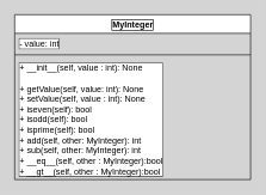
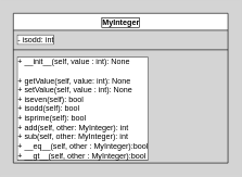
  <mxCell id="0" />
  <mxCell id="1" parent="0" />
  <mxCell id="2" value="MyInteger" style="swimlane;fontStyle=1;align=center;verticalAlign=top;childLayout=stackLayout;horizontal=1;startSize=26;horizontalStack=0;resizeParent=1;resizeParentMax=0;resizeLast=0;collapsible=1;marginBottom=0;labelBackgroundColor=default;labelBorderColor=default;html=1;" parent="1" vertex="1"><mxGeometry x="20" y="20" width="330" height="230" as="geometry" /></mxCell>
- <mxCell id="3" value="- value: int" style="text;strokeColor=none;fillColor=none;align=left;verticalAlign=top;spacingLeft=4;spacingRight=4;overflow=hidden;rotatable=0;points=[[0,0.5],[1,0.5]];portConstraint=eastwest;labelBackgroundColor=default;labelBorderColor=default;html=1;" parent="2" vertex="1"><mxGeometry y="26" width="330" height="26" as="geometry" /></mxCell>
+ <mxCell id="3" value="- isodd: int" style="text;strokeColor=none;fillColor=none;align=left;verticalAlign=top;spacingLeft=4;spacingRight=4;overflow=hidden;rotatable=0;points=[[0,0.5],[1,0.5]];portConstraint=eastwest;labelBackgroundColor=default;labelBorderColor=default;html=1;" parent="2" vertex="1"><mxGeometry y="26" width="330" height="26" as="geometry" /></mxCell>
  <mxCell id="4" value="" style="line;strokeWidth=1;fillColor=none;align=left;verticalAlign=middle;spacingTop=-1;spacingLeft=3;spacingRight=3;rotatable=0;labelPosition=right;points=[];portConstraint=eastwest;labelBackgroundColor=default;labelBorderColor=default;html=1;" parent="2" vertex="1"><mxGeometry y="52" width="330" height="8" as="geometry" /></mxCell>
  <mxCell id="5" value="+ __init__(self, value : int): None&lt;br&gt;&lt;br&gt;+ getValue(self, value: int): None&lt;br&gt;+ setValue(self, value : int): None&lt;br&gt;+ iseven(self): bool&lt;br&gt;+ isodd(self): bool&lt;br&gt;+ isprime(self): bool&lt;br&gt;+ add(self, other: MyInteger): int&lt;br&gt;+ sub(self, other: MyInteger): int&lt;br&gt;+ __eq__(self, other : MyInteger):bool&lt;br&gt;+ __gt__(self, other : MyInteger):bool" style="text;strokeColor=none;fillColor=none;align=left;verticalAlign=top;spacingLeft=4;spacingRight=4;overflow=hidden;rotatable=0;points=[[0,0.5],[1,0.5]];portConstraint=eastwest;labelBackgroundColor=default;labelBorderColor=default;html=1;" parent="2" vertex="1"><mxGeometry y="60" width="330" height="170" as="geometry" /></mxCell>
